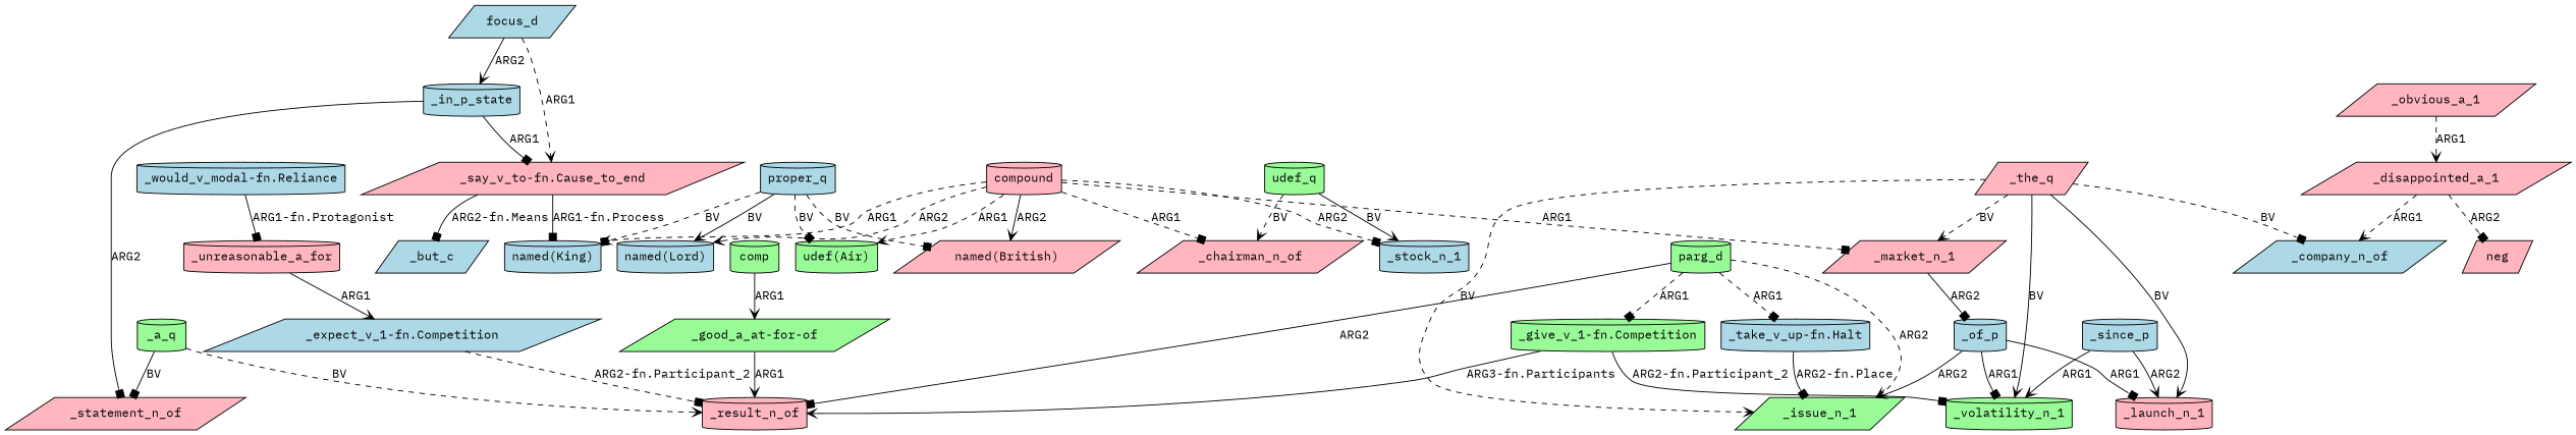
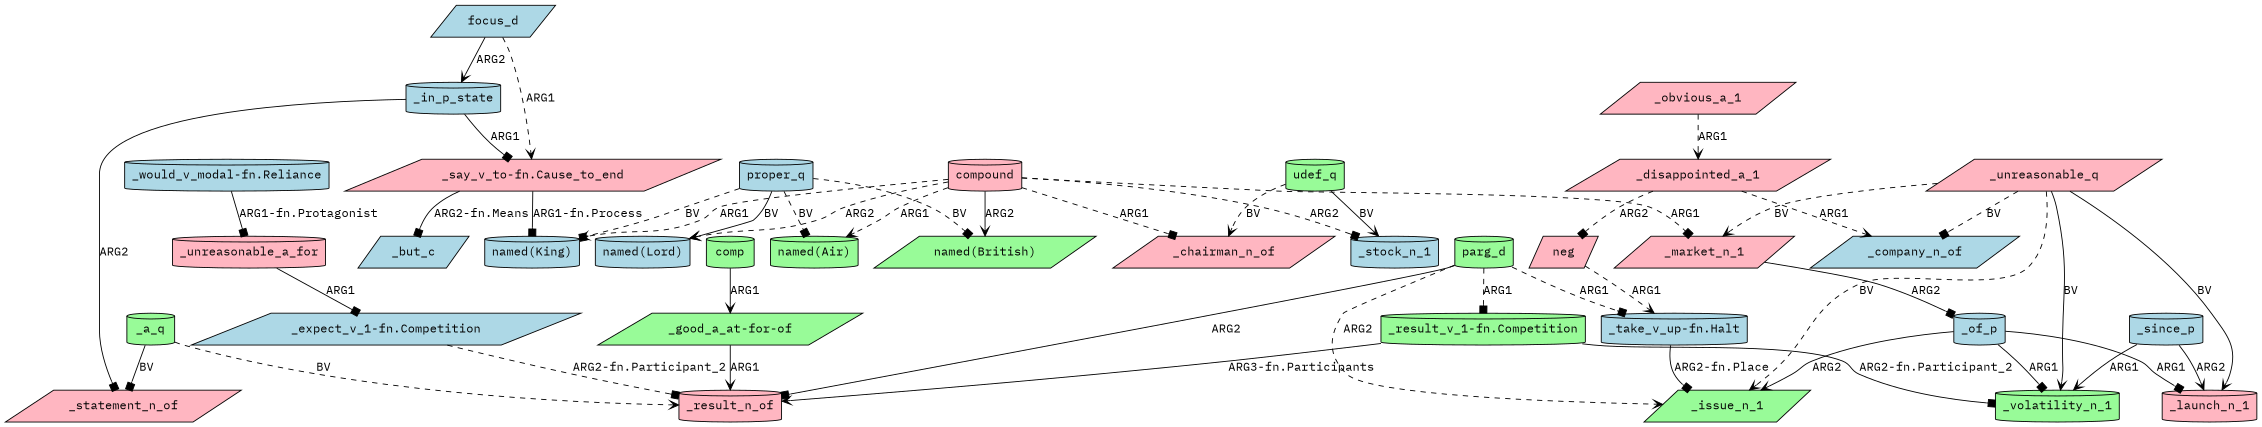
  digraph {
    fontname="IBM Plex Mono"
    node [fillcolor=lightblue fontname="IBM Plex Mono" shape=cylinder style=filled]
    edge [arrowhead=vee fontname="IBM Plex Mono" style=solid]
-   "named(British)" [fillcolor=lightpink shape=parallelogram]
+   "named(British)" [fillcolor=palegreen shape=parallelogram]
    proper_q
-   "named(Air)" [fillcolor=palegreen label="udef(Air)"]
+   "named(Air)" [fillcolor=palegreen]
    "named(King)"
    "named(Lord)"
    focus_d [shape=parallelogram]
    _in_p_state
    "_say_v_to-fn.Cause_to_end" [fillcolor=lightpink shape=parallelogram]
    _statement_n_of [fillcolor=lightpink shape=parallelogram]
    _but_c [shape=parallelogram]
    compound [fillcolor=lightpink]
    _chairman_n_of [fillcolor=lightpink shape=parallelogram]
    _market_n_1 [fillcolor=lightpink shape=parallelogram]
    _stock_n_1
    _of_p
    parg_d [fillcolor=palegreen]
    _result_n_of [fillcolor=lightpink]
    _issue_n_1 [fillcolor=palegreen shape=parallelogram]
-   "_give_v_1-fn.Competition" [fillcolor=palegreen]
+   "_give_v_1-fn.Competition" [fillcolor=palegreen label="_result_v_1-fn.Competition"]
    "_take_v_up-fn.Halt"
    _volatility_n_1 [fillcolor=palegreen]
    _unreasonable_a_for [fillcolor=lightpink]
    "_would_v_modal-fn.Reliance"
    "_expect_v_1-fn.Competition" [shape=parallelogram]
-   _the_q [fillcolor=lightpink shape=parallelogram]
+   _the_q [fillcolor=lightpink shape=parallelogram label=_unreasonable_q]
    _launch_n_1 [fillcolor=lightpink]
    _company_n_of [shape=parallelogram]
    udef_q [fillcolor=palegreen]
    "_good_a_at-for-of" [fillcolor=palegreen shape=parallelogram]
    _since_p
    _obvious_a_1 [fillcolor=lightpink shape=parallelogram]
    _disappointed_a_1 [fillcolor=lightpink shape=parallelogram]
    neg [fillcolor=lightpink shape=parallelogram]
    _a_q [fillcolor=palegreen]
    comp [fillcolor=palegreen]
    proper_q -> "named(British)" [arrowhead=box label=BV style=dashed]
    proper_q -> "named(Air)" [arrowhead=box label=BV style=dashed]
    proper_q -> "named(King)" [label=BV style=dashed]
    proper_q -> "named(Lord)" [label=BV]
    focus_d -> _in_p_state [label=ARG2]
    focus_d -> "_say_v_to-fn.Cause_to_end" [label=ARG1 style=dashed]
    _in_p_state -> "_say_v_to-fn.Cause_to_end" [arrowhead=box label=ARG1]
    _in_p_state -> _statement_n_of [arrowhead=box label=ARG2]
    "_say_v_to-fn.Cause_to_end" -> "named(King)" [arrowhead=box label="ARG1-fn.Process"]
    "_say_v_to-fn.Cause_to_end" -> _but_c [arrowhead=box label="ARG2-fn.Means"]
    compound -> "named(British)" [label=ARG2]
    compound -> "named(Air)" [label=ARG1 style=dashed]
    compound -> "named(King)" [arrowhead=box label=ARG1 style=dashed]
    compound -> "named(Lord)" [label=ARG2 style=dashed]
    compound -> _chairman_n_of [arrowhead=box label=ARG1 style=dashed]
    compound -> _market_n_1 [arrowhead=box label=ARG1 style=dashed]
    compound -> _stock_n_1 [arrowhead=box label=ARG2 style=dashed]
    _market_n_1 -> _of_p [arrowhead=box label=ARG2]
    _of_p -> _issue_n_1 [label=ARG2]
    _of_p -> _volatility_n_1 [arrowhead=box label=ARG1]
    _of_p -> _launch_n_1 [arrowhead=box label=ARG1]
    parg_d -> _result_n_of [arrowhead=box label=ARG2]
    parg_d -> _issue_n_1 [label=ARG2 style=dashed]
    parg_d -> "_give_v_1-fn.Competition" [arrowhead=box label=ARG1 style=dashed]
    parg_d -> "_take_v_up-fn.Halt" [arrowhead=box label=ARG1 style=dashed]
    "_give_v_1-fn.Competition" -> _result_n_of [label="ARG3-fn.Participants"]
    "_give_v_1-fn.Competition" -> _volatility_n_1 [arrowhead=box label="ARG2-fn.Participant_2"]
    "_take_v_up-fn.Halt" -> _issue_n_1 [arrowhead=box label="ARG2-fn.Place"]
-   _unreasonable_a_for -> "_expect_v_1-fn.Competition" [label=ARG1]
+   _unreasonable_a_for -> "_expect_v_1-fn.Competition" [arrowhead=box label=ARG1]
    "_would_v_modal-fn.Reliance" -> _unreasonable_a_for [arrowhead=box label="ARG1-fn.Protagonist"]
    "_expect_v_1-fn.Competition" -> _result_n_of [arrowhead=box label="ARG2-fn.Participant_2" style=dashed]
    _the_q -> _market_n_1 [label=BV style=dashed]
    _the_q -> _issue_n_1 [label=BV style=dashed]
    _the_q -> _volatility_n_1 [label=BV]
    _the_q -> _launch_n_1 [label=BV]
    _the_q -> _company_n_of [arrowhead=box label=BV style=dashed]
    udef_q -> _chairman_n_of [label=BV style=dashed]
    udef_q -> _stock_n_1 [label=BV]
    "_good_a_at-for-of" -> _result_n_of [label=ARG1]
    _since_p -> _volatility_n_1 [label=ARG1]
    _since_p -> _launch_n_1 [label=ARG2]
    _obvious_a_1 -> _disappointed_a_1 [label=ARG1 style=dashed]
    _disappointed_a_1 -> _company_n_of [label=ARG1 style=dashed]
    _disappointed_a_1 -> neg [arrowhead=box label=ARG2 style=dashed]
+   neg -> "_take_v_up-fn.Halt" [label=ARG1 style=dashed]
    _a_q -> _statement_n_of [arrowhead=box label=BV]
    _a_q -> _result_n_of [label=BV style=dashed]
    comp -> "_good_a_at-for-of" [label=ARG1]
  }
